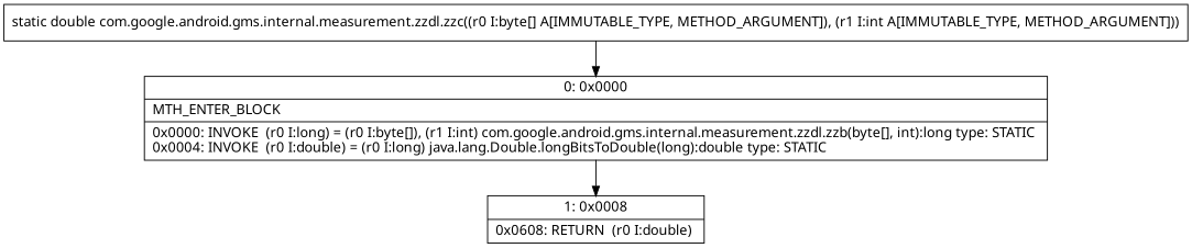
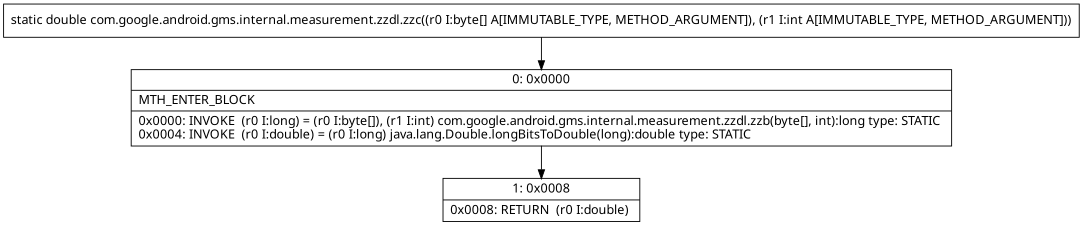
  digraph {
    fontname="Noto Sans"
    node [shape=record fontname="Noto Sans"]
    edge [fontname="Noto Sans"]
    n1 [label="{0\:\ 0x0000|MTH_ENTER_BLOCK\l|0x0000: INVOKE  (r0 I:long) = (r0 I:byte[]), (r1 I:int) com.google.android.gms.internal.measurement.zzdl.zzb(byte[], int):long type: STATIC \l0x0004: INVOKE  (r0 I:double) = (r0 I:long) java.lang.Double.longBitsToDouble(long):double type: STATIC \l}"]
-   n2 [label="{1\:\ 0x0008|0x0608: RETURN  (r0 I:double) \l}"]
+   n2 [label="{1\:\ 0x0008|0x0008: RETURN  (r0 I:double) \l}"]
    n3 [label="{static double com.google.android.gms.internal.measurement.zzdl.zzc((r0 I:byte[] A[IMMUTABLE_TYPE, METHOD_ARGUMENT]), (r1 I:int A[IMMUTABLE_TYPE, METHOD_ARGUMENT])) }"]
    n1 -> n2
    n3 -> n1
  }
